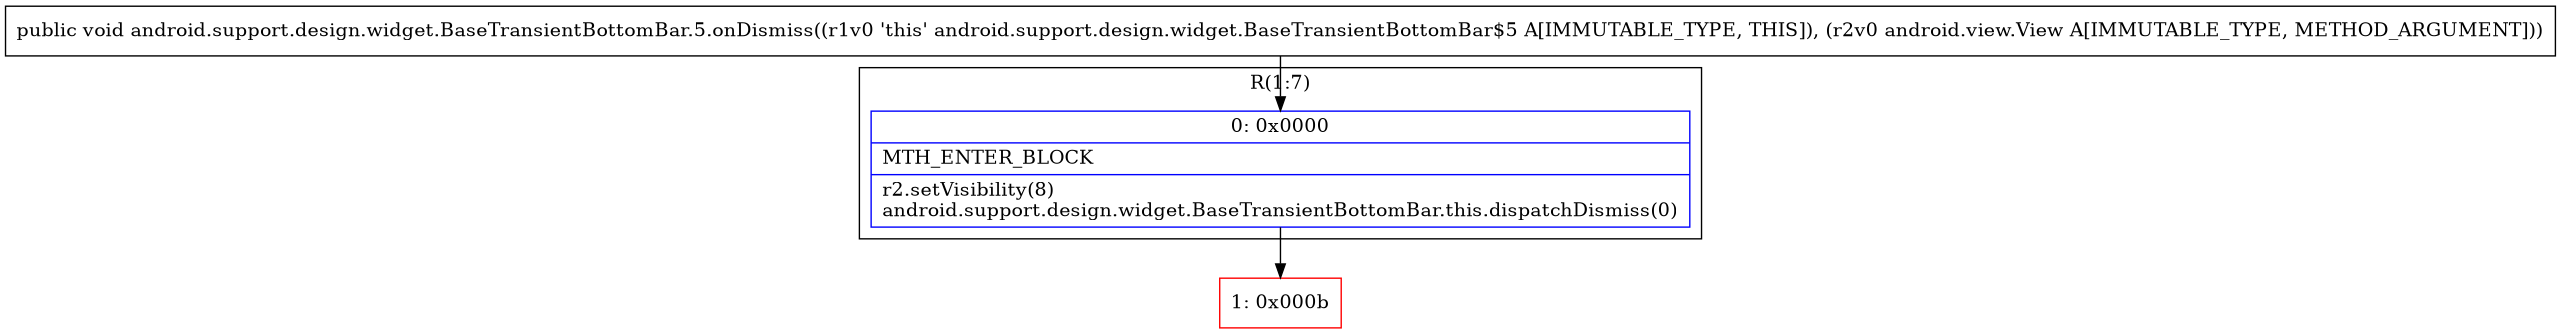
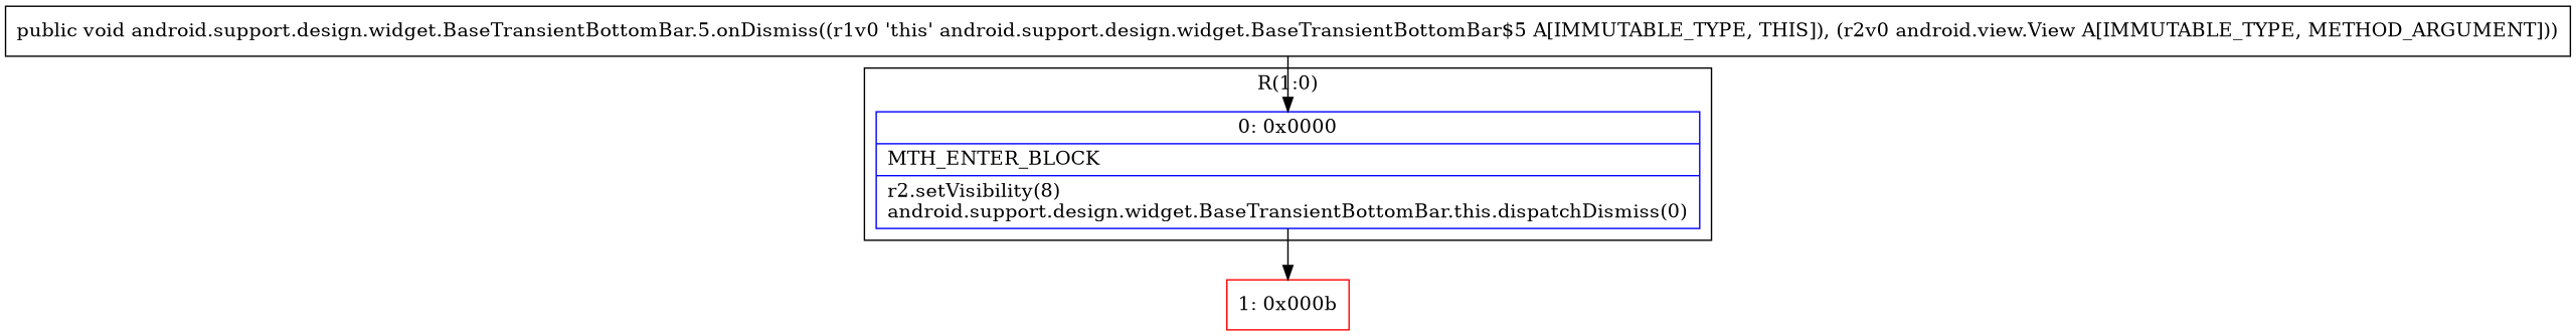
  digraph {
    node [shape=record]
    n1 [color=blue label="{0\:\ 0x0000|MTH_ENTER_BLOCK\l|r2.setVisibility(8)\landroid.support.design.widget.BaseTransientBottomBar.this.dispatchDismiss(0)\l}"]
    n2 [color=red label="{1\:\ 0x000b}"]
    n3 [label="{public void android.support.design.widget.BaseTransientBottomBar.5.onDismiss((r1v0 'this' android.support.design.widget.BaseTransientBottomBar$5 A[IMMUTABLE_TYPE, THIS]), (r2v0 android.view.View A[IMMUTABLE_TYPE, METHOD_ARGUMENT])) }"]
    subgraph cluster_1 {
-     label="R(1:7)"
+     label="R(1:0)"
      n1
    }
    n1 -> n2
    n3 -> n1
  }
